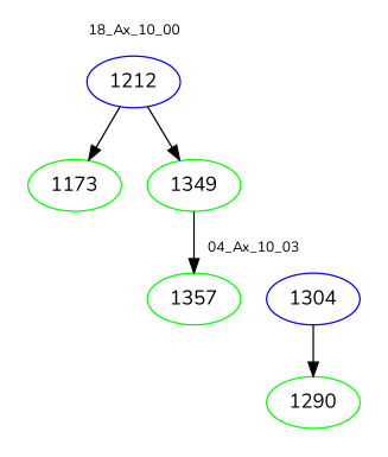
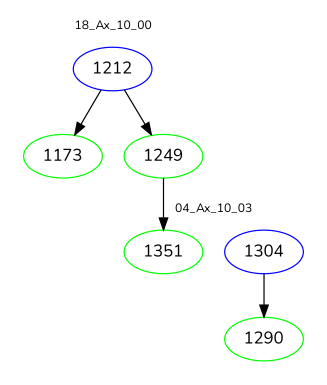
  digraph {
    fontname=Nunito
    node [color=green fontname=Nunito]
    edge [color=black fontname=Nunito]
    n1 [color=blue label=1212]
    n2 [label=1173]
-   n3 [label=1349]
+   n3 [label=1249]
    n4 [color=blue label=1304]
    n5 [label=1290]
-   n6 [label=1357]
+   n6 [label=1351]
    subgraph cluster_1 {
      color=white
      fontsize=10
      label="18_Ax_10_00"
      n1
      n2
      n3
    }
    subgraph cluster_2 {
      color=white
      fontsize=10
      label="04_Ax_10_03"
      n4
      n5
      n6
    }
    n1 -> n2
    n1 -> n3
    n3 -> n6
    n4 -> n5
  }
